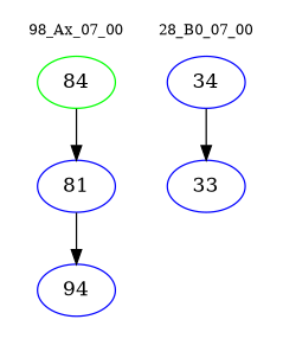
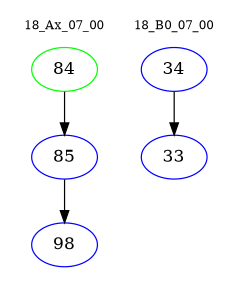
  digraph {
    node [color=blue]
    edge [color=black]
    n1 [color=green label=84]
-   n2 [label=81]
-   n3 [label=94]
+   n2 [label=85]
+   n3 [label=98]
    n4 [label=34]
    n5 [label=33]
    subgraph cluster_1 {
      color=white
      fontsize=10
-     label="98_Ax_07_00"
+     label="18_Ax_07_00"
      n1
      n2
      n3
    }
    subgraph cluster_2 {
      color=white
      fontsize=10
-     label="28_B0_07_00"
+     label="18_B0_07_00"
      n4
      n5
    }
    n1 -> n2
    n2 -> n3
    n4 -> n5
  }
